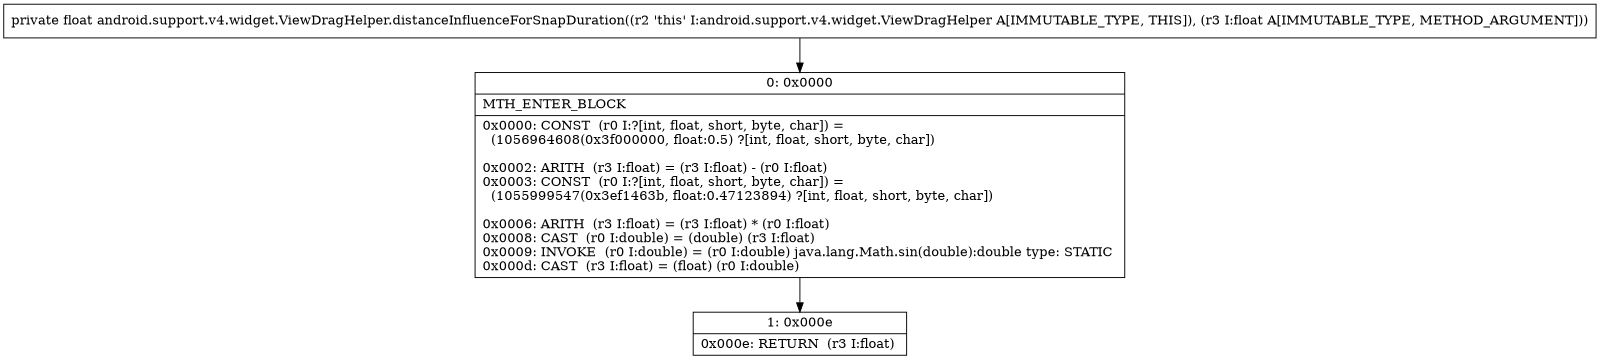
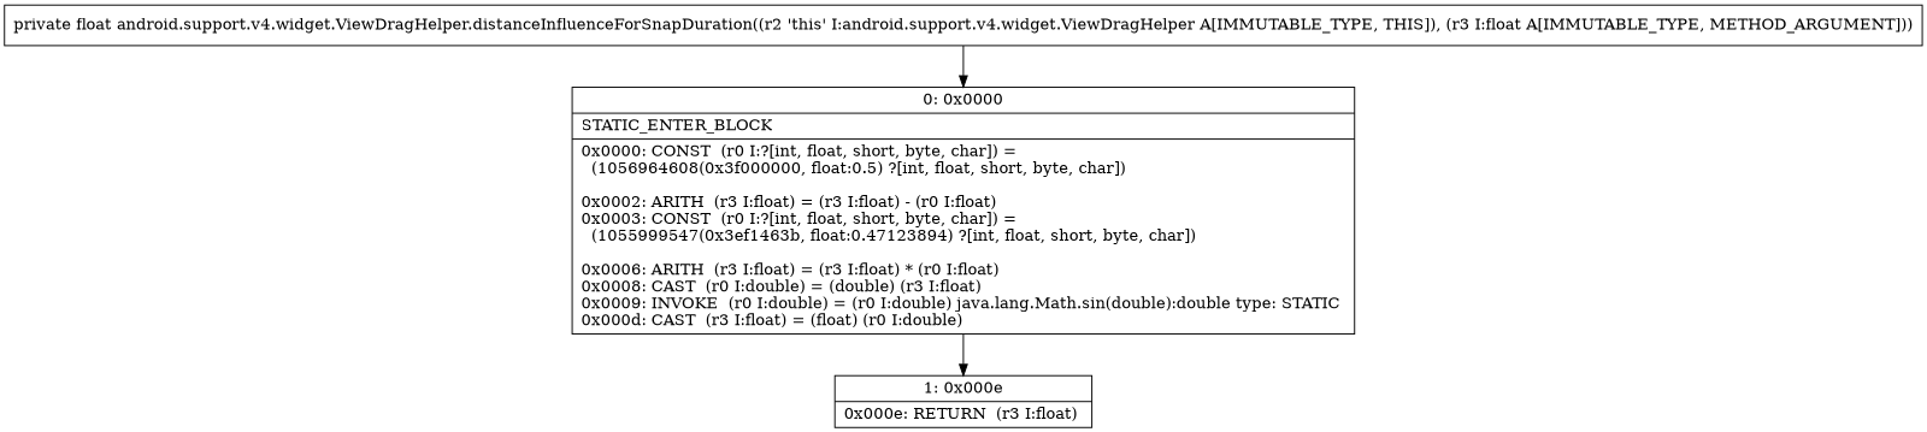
  digraph {
    node [shape=record]
-   n1 [label="{0\:\ 0x0000|MTH_ENTER_BLOCK\l|0x0000: CONST  (r0 I:?[int, float, short, byte, char]) = \l  (1056964608(0x3f000000, float:0.5) ?[int, float, short, byte, char])\l \l0x0002: ARITH  (r3 I:float) = (r3 I:float) \- (r0 I:float) \l0x0003: CONST  (r0 I:?[int, float, short, byte, char]) = \l  (1055999547(0x3ef1463b, float:0.47123894) ?[int, float, short, byte, char])\l \l0x0006: ARITH  (r3 I:float) = (r3 I:float) * (r0 I:float) \l0x0008: CAST  (r0 I:double) = (double) (r3 I:float) \l0x0009: INVOKE  (r0 I:double) = (r0 I:double) java.lang.Math.sin(double):double type: STATIC \l0x000d: CAST  (r3 I:float) = (float) (r0 I:double) \l}"]
+   n1 [label="{0\:\ 0x0000|STATIC_ENTER_BLOCK\l|0x0000: CONST  (r0 I:?[int, float, short, byte, char]) = \l  (1056964608(0x3f000000, float:0.5) ?[int, float, short, byte, char])\l \l0x0002: ARITH  (r3 I:float) = (r3 I:float) \- (r0 I:float) \l0x0003: CONST  (r0 I:?[int, float, short, byte, char]) = \l  (1055999547(0x3ef1463b, float:0.47123894) ?[int, float, short, byte, char])\l \l0x0006: ARITH  (r3 I:float) = (r3 I:float) * (r0 I:float) \l0x0008: CAST  (r0 I:double) = (double) (r3 I:float) \l0x0009: INVOKE  (r0 I:double) = (r0 I:double) java.lang.Math.sin(double):double type: STATIC \l0x000d: CAST  (r3 I:float) = (float) (r0 I:double) \l}"]
    n2 [label="{1\:\ 0x000e|0x000e: RETURN  (r3 I:float) \l}"]
    n3 [label="{private float android.support.v4.widget.ViewDragHelper.distanceInfluenceForSnapDuration((r2 'this' I:android.support.v4.widget.ViewDragHelper A[IMMUTABLE_TYPE, THIS]), (r3 I:float A[IMMUTABLE_TYPE, METHOD_ARGUMENT])) }"]
    n1 -> n2
    n3 -> n1
  }
